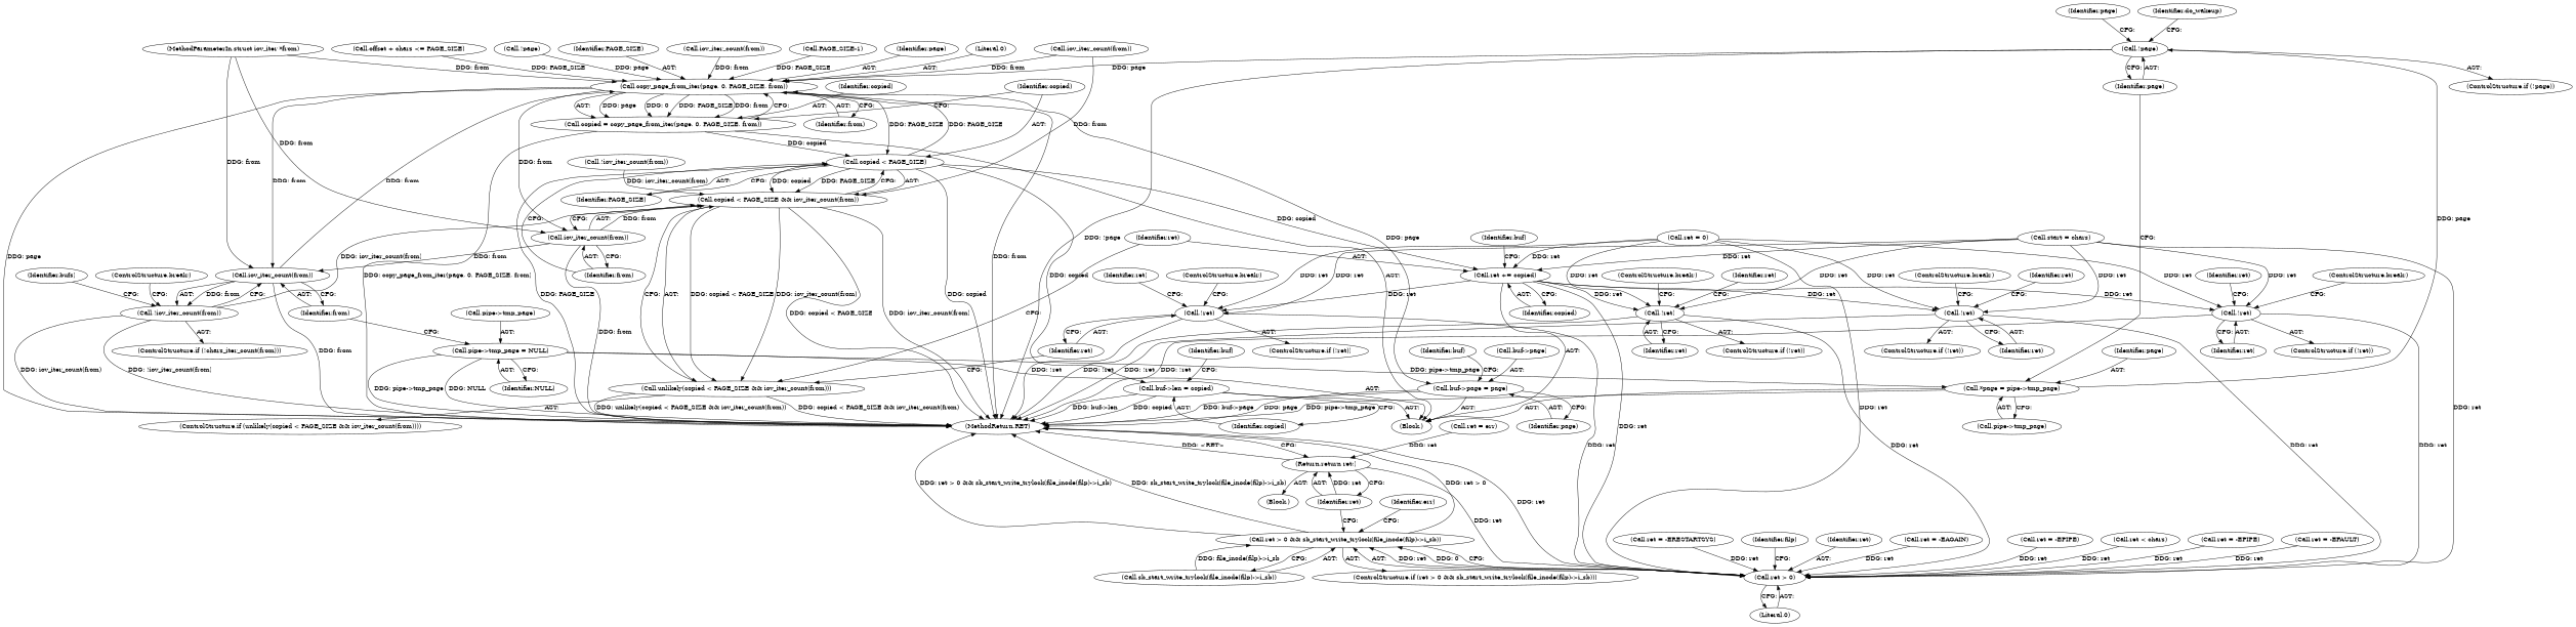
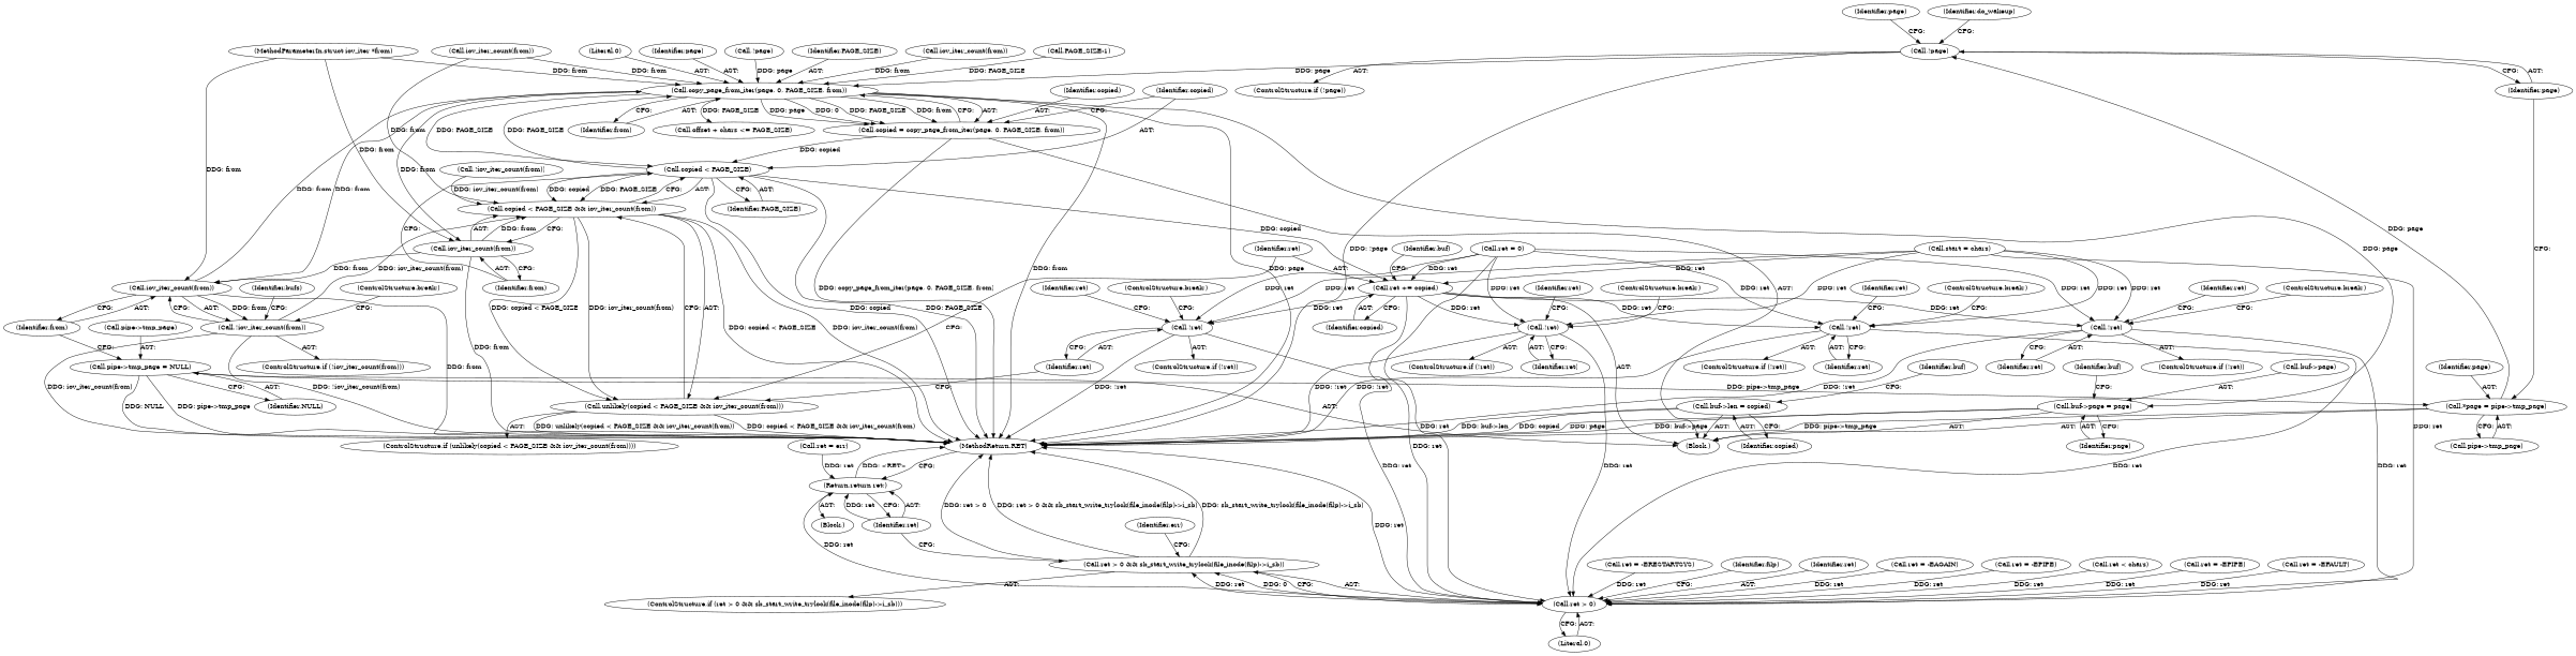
  digraph {
    n1 [label="(Call,!page)"]
    n2 [label="(Call,copy_page_from_iter(page, 0, PAGE_SIZE, from))"]
    n3 [label="(Identifier,page)"]
    n4 [label="(MethodReturn,RET)"]
    n5 [label="(ControlStructure,if (!page))"]
    n6 [label="(Call,copied = copy_page_from_iter(page, 0, PAGE_SIZE, from))"]
    n7 [label="(Call,copied < PAGE_SIZE)"]
    n8 [label="(Call,iov_iter_count(from))"]
    n9 [label="(Call,iov_iter_count(from))"]
    n10 [label="(Call,buf->page = page)"]
    n11 [label="(Identifier,from)"]
    n12 [label="(Call,*page = pipe->tmp_page)"]
    n13 [label="(Return,return ret;)"]
    n14 [label="(Block,)"]
    n15 [label="(Call,pipe->tmp_page)"]
    n16 [label="(Call,pipe->tmp_page = NULL)"]
    n17 [label="(Identifier,NULL)"]
    n18 [label="(Call,copied < PAGE_SIZE && iov_iter_count(from))"]
    n19 [label="(Call,ret += copied)"]
    n20 [label="(Call,buf->len = copied)"]
    n21 [label="(Identifier,PAGE_SIZE)"]
    n22 [label="(Identifier,from)"]
    n23 [label="(Call,!iov_iter_count(from))"]
    n24 [label="(Identifier,from)"]
    n25 [label="(Identifier,page)"]
    n26 [label="(Call,unlikely(copied < PAGE_SIZE && iov_iter_count(from)))"]
    n27 [label="(Call,!ret)"]
    n28 [label="(Call,ret > 0)"]
    n29 [label="(Call,!ret)"]
    n30 [label="(Call,!ret)"]
    n31 [label="(Call,!ret)"]
    n32 [label="(Identifier,copied)"]
    n33 [label="(Identifier,copied)"]
    n34 [label="(ControlStructure,if (unlikely(copied < PAGE_SIZE && iov_iter_count(from))))"]
    n35 [label="(Identifier,ret)"]
    n36 [label="(ControlStructure,if (!ret))"]
    n37 [label="(Call,ret > 0 && sb_start_write_trylock(file_inode(filp)->i_sb))"]
    n38 [label="(Literal,0)"]
    n39 [label="(ControlStructure,if (!ret))"]
    n40 [label="(Identifier,ret)"]
    n41 [label="(Identifier,ret)"]
    n42 [label="(ControlStructure,if (!ret))"]
    n43 [label="(Identifier,ret)"]
    n44 [label="(ControlStructure,if (!ret))"]
-   n45 [label="(Call,sb_start_write_trylock(file_inode(filp)->i_sb))"]
    n46 [label="(ControlStructure,if (ret > 0 && sb_start_write_trylock(file_inode(filp)->i_sb)))"]
    n47 [label="(Block,)"]
    n48 [label="(Identifier,ret)"]
-   n49 [label="(ControlStructure,if (!chars_iter_count(from)))"]
+   n49 [label="(ControlStructure,if (!iov_iter_count(from)))"]
    n50 [label="(Identifier,page)"]
    n51 [label="(Call,ret = -ERESTARTSYS)"]
    n52 [label="(Identifier,page)"]
    n53 [label="(Identifier,filp)"]
    n54 [label="(Call,!page)"]
    n55 [label="(Identifier,ret)"]
    n56 [label="(Identifier,bufs)"]
    n57 [label="(Identifier,copied)"]
    n58 [label="(Identifier,buf)"]
    n59 [label="(Identifier,err)"]
    n60 [label="(Identifier,ret)"]
    n61 [label="(ControlStructure,break;)"]
    n62 [label="(Identifier,ret)"]
    n63 [label="(Identifier,ret)"]
    n64 [label="(Identifier,PAGE_SIZE)"]
    n65 [label="(Call,ret = -EAGAIN)"]
    n66 [label="(Call,ret = 0)"]
    n67 [label="(Identifier,page)"]
    n68 [label="(Call,ret = -EPIPE)"]
    n69 [label="(Call,buf->page)"]
    n70 [label="(Call,iov_iter_count(from))"]
    n71 [label="(Identifier,ret)"]
    n72 [label="(ControlStructure,break;)"]
    n73 [label="(Call,ret < chars)"]
    n74 [label="(Call,ret = err)"]
    n75 [label="(Call,PAGE_SIZE-1)"]
    n76 [label="(Call,pipe->tmp_page)"]
    n77 [label="(Identifier,copied)"]
    n78 [label="(Identifier,ret)"]
    n79 [label="(Identifier,buf)"]
    n80 [label="(MethodParameterIn,struct iov_iter *from)"]
    n81 [label="(Call,iov_iter_count(from))"]
    n82 [label="(Call,ret = -EPIPE)"]
    n83 [label="(Identifier,do_wakeup)"]
    n84 [label="(ControlStructure,break;)"]
    n85 [label="(Identifier,buf)"]
    n86 [label="(ControlStructure,break;)"]
    n87 [label="(ControlStructure,break;)"]
    n88 [label="(Literal,0)"]
    n89 [label="(Call,offset + chars <= PAGE_SIZE)"]
    n90 [label="(Call,ret = -EFAULT)"]
    n91 [label="(Call,!iov_iter_count(from))"]
    n92 [label="(Call,start = chars)"]
    n1 -> n2 [label="DDG: page"]
    n1 -> n3 [label="CFG: "]
    n1 -> n4 [label="DDG: !page"]
    n1 -> n5 [label="AST: "]
    n2 -> n4 [label="DDG: from"]
    n2 -> n4 [label="DDG: page"]
    n2 -> n6 [label="AST: "]
    n2 -> n6 [label="DDG: page"]
    n2 -> n6 [label="DDG: 0"]
    n2 -> n6 [label="DDG: PAGE_SIZE"]
    n2 -> n6 [label="DDG: from"]
    n2 -> n7 [label="DDG: PAGE_SIZE"]
    n2 -> n8 [label="DDG: from"]
    n2 -> n9 [label="DDG: from"]
    n2 -> n10 [label="DDG: page"]
    n2 -> n11 [label="CFG: "]
    n3 -> n1 [label="AST: "]
    n3 -> n12 [label="CFG: "]
    n4 -> n13 [label="CFG: "]
    n6 -> n2 [label="CFG: "]
    n6 -> n4 [label="DDG: copy_page_from_iter(page, 0, PAGE_SIZE, from)"]
    n6 -> n7 [label="DDG: copied"]
    n6 -> n14 [label="AST: "]
    n7 -> n2 [label="DDG: PAGE_SIZE"]
    n7 -> n4 [label="DDG: copied"]
    n7 -> n4 [label="DDG: PAGE_SIZE"]
    n7 -> n18 [label="AST: "]
    n7 -> n18 [label="DDG: copied"]
    n7 -> n18 [label="DDG: PAGE_SIZE"]
    n7 -> n19 [label="DDG: copied"]
-   n7 -> n20 [label="DDG: copied"]
    n7 -> n21 [label="CFG: "]
    n8 -> n4 [label="DDG: from"]
    n8 -> n9 [label="DDG: from"]
    n8 -> n18 [label="AST: "]
    n8 -> n18 [label="DDG: from"]
    n8 -> n22 [label="CFG: "]
    n9 -> n2 [label="DDG: from"]
    n9 -> n4 [label="DDG: from"]
    n9 -> n23 [label="AST: "]
    n9 -> n23 [label="DDG: from"]
    n9 -> n24 [label="CFG: "]
    n10 -> n4 [label="DDG: buf->page"]
    n10 -> n4 [label="DDG: page"]
    n10 -> n14 [label="AST: "]
    n10 -> n25 [label="CFG: "]
    n11 -> n2 [label="AST: "]
    n12 -> n1 [label="DDG: page"]
    n12 -> n4 [label="DDG: pipe->tmp_page"]
    n12 -> n14 [label="AST: "]
    n12 -> n15 [label="CFG: "]
    n13 -> n4 [label="DDG: <RET>"]
    n13 -> n47 [label="AST: "]
    n13 -> n48 [label="CFG: "]
    n15 -> n12 [label="AST: "]
    n16 -> n4 [label="DDG: NULL"]
    n16 -> n4 [label="DDG: pipe->tmp_page"]
    n16 -> n12 [label="DDG: pipe->tmp_page"]
    n16 -> n14 [label="AST: "]
    n16 -> n17 [label="CFG: "]
    n17 -> n16 [label="AST: "]
    n18 -> n4 [label="DDG: copied < PAGE_SIZE"]
    n18 -> n4 [label="DDG: iov_iter_count(from)"]
    n18 -> n7 [label="CFG: "]
    n18 -> n8 [label="CFG: "]
    n18 -> n26 [label="AST: "]
    n18 -> n26 [label="DDG: copied < PAGE_SIZE"]
    n18 -> n26 [label="DDG: iov_iter_count(from)"]
    n19 -> n14 [label="AST: "]
    n19 -> n27 [label="DDG: ret"]
    n19 -> n28 [label="DDG: ret"]
    n19 -> n29 [label="DDG: ret"]
    n19 -> n30 [label="DDG: ret"]
    n19 -> n31 [label="DDG: ret"]
    n19 -> n32 [label="CFG: "]
    n20 -> n4 [label="DDG: buf->len"]
    n20 -> n4 [label="DDG: copied"]
    n20 -> n14 [label="AST: "]
    n20 -> n33 [label="CFG: "]
    n21 -> n7 [label="AST: "]
    n22 -> n7 [label="CFG: "]
    n22 -> n8 [label="AST: "]
    n23 -> n4 [label="DDG: iov_iter_count(from)"]
    n23 -> n4 [label="DDG: !iov_iter_count(from)"]
    n23 -> n9 [label="CFG: "]
    n23 -> n18 [label="DDG: iov_iter_count(from)"]
    n23 -> n49 [label="AST: "]
    n24 -> n9 [label="AST: "]
    n24 -> n16 [label="CFG: "]
    n25 -> n10 [label="AST: "]
    n26 -> n4 [label="DDG: copied < PAGE_SIZE && iov_iter_count(from)"]
    n26 -> n4 [label="DDG: unlikely(copied < PAGE_SIZE && iov_iter_count(from))"]
    n26 -> n18 [label="CFG: "]
    n26 -> n34 [label="AST: "]
    n27 -> n4 [label="DDG: !ret"]
    n27 -> n28 [label="DDG: ret"]
    n27 -> n35 [label="CFG: "]
    n27 -> n36 [label="AST: "]
    n28 -> n4 [label="DDG: ret"]
-   n13 -> n28 [label="DDG: ret"]
+   n28 -> n13 [label="DDG: ret"]
    n28 -> n37 [label="AST: "]
    n28 -> n37 [label="DDG: ret"]
    n28 -> n37 [label="DDG: 0"]
    n28 -> n38 [label="CFG: "]
    n29 -> n4 [label="DDG: !ret"]
    n29 -> n28 [label="DDG: ret"]
    n29 -> n39 [label="AST: "]
    n29 -> n40 [label="CFG: "]
    n30 -> n4 [label="DDG: !ret"]
    n30 -> n28 [label="DDG: ret"]
    n30 -> n41 [label="CFG: "]
    n30 -> n42 [label="AST: "]
    n31 -> n4 [label="DDG: !ret"]
    n31 -> n28 [label="DDG: ret"]
    n31 -> n43 [label="CFG: "]
    n31 -> n44 [label="AST: "]
    n32 -> n19 [label="AST: "]
    n33 -> n20 [label="AST: "]
    n35 -> n27 [label="AST: "]
    n37 -> n4 [label="DDG: ret > 0"]
    n37 -> n4 [label="DDG: ret > 0 && sb_start_write_trylock(file_inode(filp)->i_sb)"]
    n37 -> n4 [label="DDG: sb_start_write_trylock(file_inode(filp)->i_sb)"]
    n37 -> n28 [label="CFG: "]
-   n37 -> n45 [label="CFG: "]
    n37 -> n46 [label="AST: "]
    n38 -> n28 [label="AST: "]
    n40 -> n26 [label="CFG: "]
    n40 -> n29 [label="AST: "]
    n41 -> n30 [label="AST: "]
    n43 -> n31 [label="AST: "]
-   n45 -> n37 [label="AST: "]
-   n45 -> n37 [label="DDG: file_inode(filp)->i_sb"]
    n48 -> n13 [label="AST: "]
    n48 -> n13 [label="DDG: ret"]
    n48 -> n37 [label="CFG: "]
    n50 -> n2 [label="AST: "]
    n51 -> n28 [label="DDG: ret"]
    n52 -> n1 [label="CFG: "]
    n53 -> n28 [label="CFG: "]
    n54 -> n2 [label="DDG: page"]
    n55 -> n28 [label="AST: "]
    n56 -> n23 [label="CFG: "]
    n57 -> n6 [label="AST: "]
    n58 -> n19 [label="CFG: "]
    n59 -> n37 [label="CFG: "]
    n60 -> n30 [label="CFG: "]
    n61 -> n31 [label="CFG: "]
    n62 -> n31 [label="CFG: "]
    n63 -> n29 [label="CFG: "]
    n64 -> n2 [label="AST: "]
    n65 -> n28 [label="DDG: ret"]
    n66 -> n19 [label="DDG: ret"]
    n66 -> n27 [label="DDG: ret"]
    n66 -> n28 [label="DDG: ret"]
    n66 -> n29 [label="DDG: ret"]
    n66 -> n30 [label="DDG: ret"]
    n66 -> n31 [label="DDG: ret"]
    n67 -> n12 [label="AST: "]
    n68 -> n28 [label="DDG: ret"]
    n69 -> n10 [label="AST: "]
    n70 -> n2 [label="DDG: from"]
    n71 -> n27 [label="CFG: "]
    n72 -> n23 [label="CFG: "]
    n73 -> n28 [label="DDG: ret"]
    n74 -> n13 [label="DDG: ret"]
    n75 -> n2 [label="DDG: PAGE_SIZE"]
    n76 -> n16 [label="AST: "]
    n77 -> n6 [label="CFG: "]
    n77 -> n7 [label="AST: "]
    n78 -> n19 [label="AST: "]
    n78 -> n26 [label="CFG: "]
    n79 -> n10 [label="CFG: "]
    n80 -> n2 [label="DDG: from"]
    n80 -> n8 [label="DDG: from"]
    n80 -> n9 [label="DDG: from"]
    n81 -> n2 [label="DDG: from"]
    n81 -> n18 [label="DDG: from"]
    n82 -> n28 [label="DDG: ret"]
    n83 -> n1 [label="CFG: "]
    n84 -> n30 [label="CFG: "]
    n85 -> n20 [label="CFG: "]
    n86 -> n27 [label="CFG: "]
    n87 -> n29 [label="CFG: "]
    n88 -> n2 [label="AST: "]
-   n89 -> n2 [label="DDG: PAGE_SIZE"]
+   n2 -> n89 [label="DDG: PAGE_SIZE"]
    n90 -> n28 [label="DDG: ret"]
    n91 -> n18 [label="DDG: iov_iter_count(from)"]
    n92 -> n19 [label="DDG: ret"]
    n92 -> n27 [label="DDG: ret"]
    n92 -> n28 [label="DDG: ret"]
    n92 -> n29 [label="DDG: ret"]
    n92 -> n30 [label="DDG: ret"]
    n92 -> n31 [label="DDG: ret"]
  }
